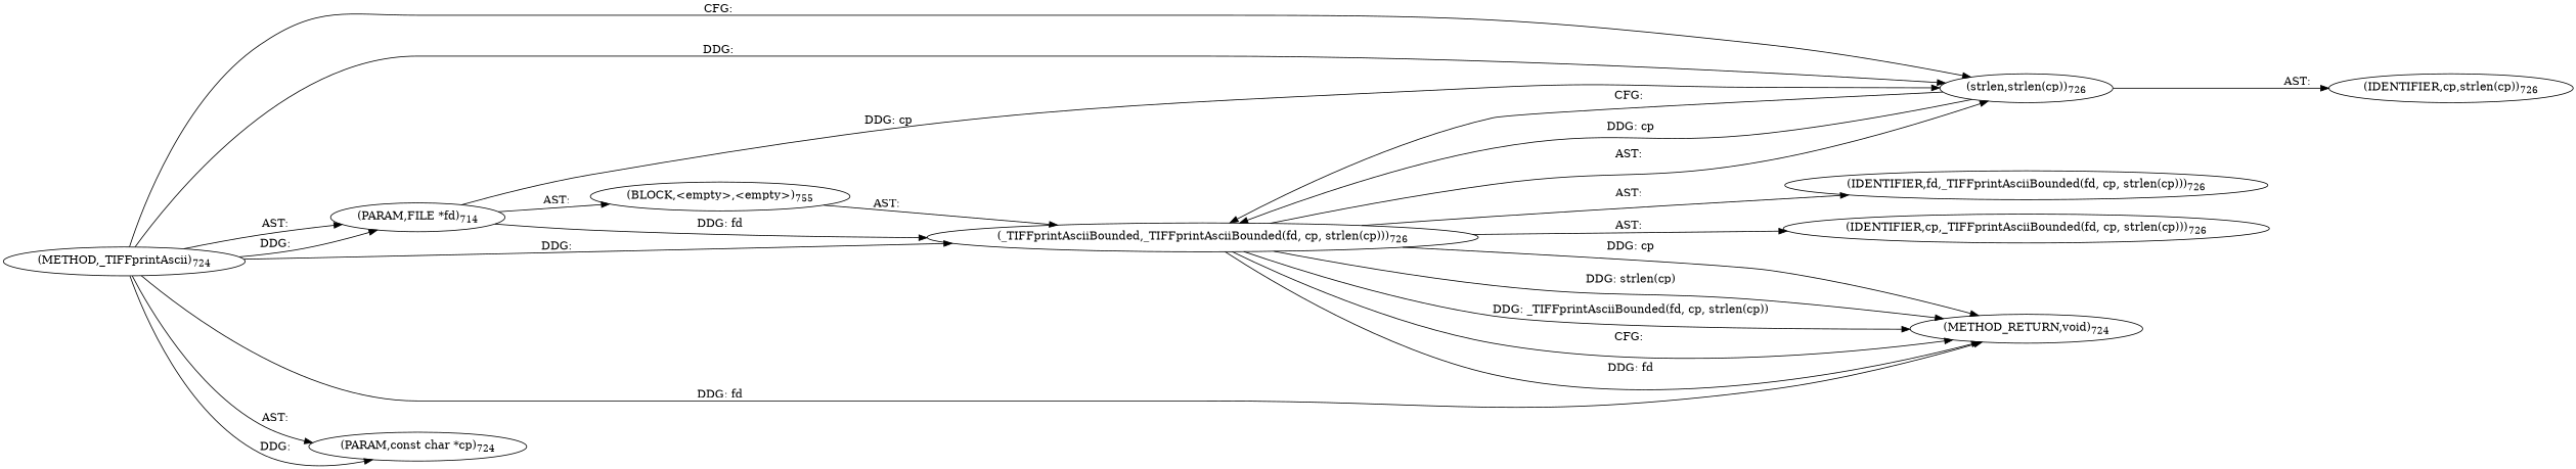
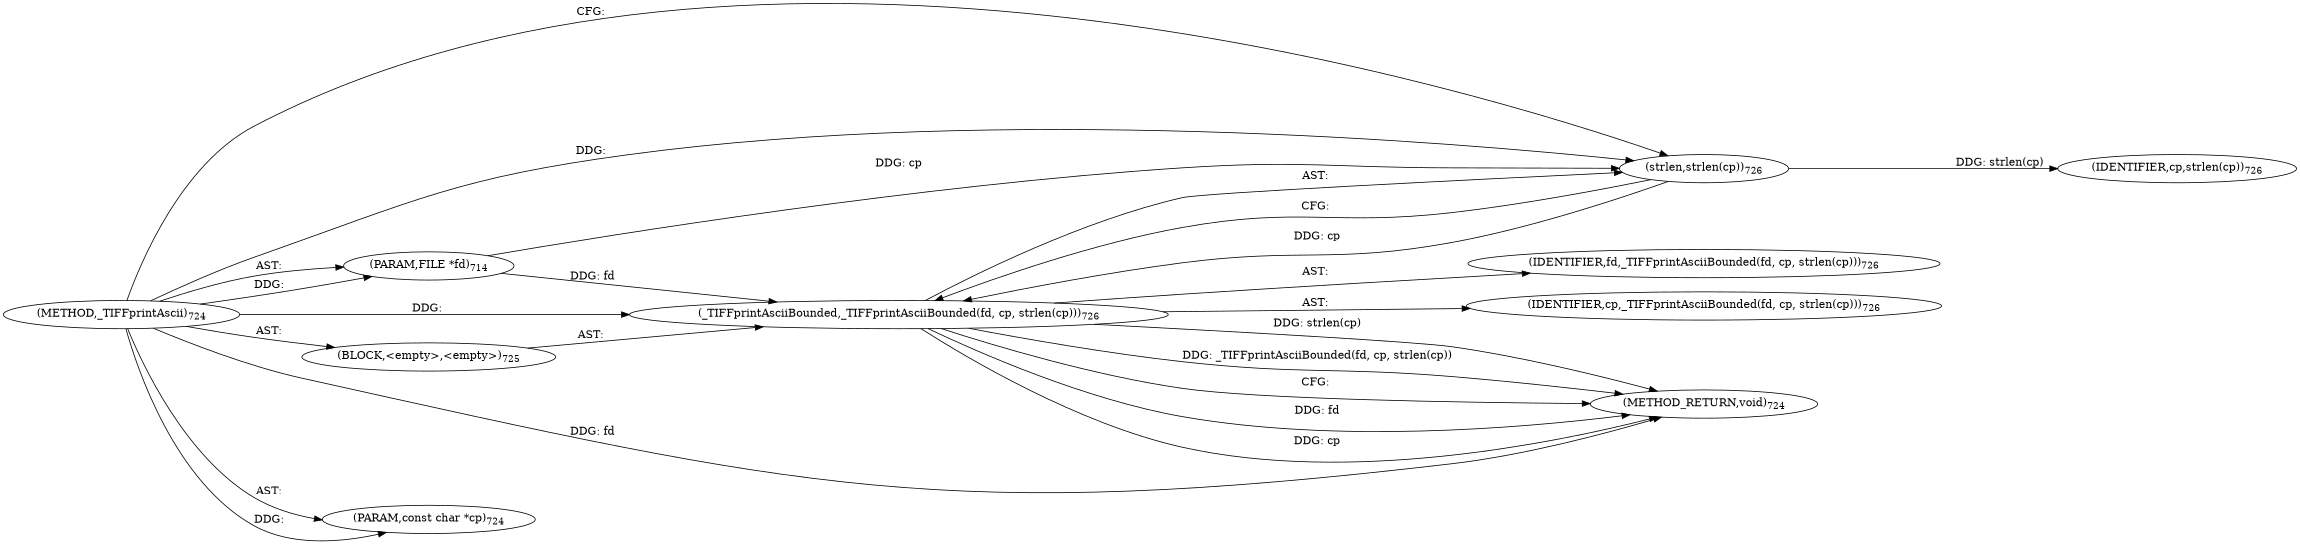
  digraph {
    rankdir=LR
    n1 [label=<(METHOD,_TIFFprintAscii)<SUB>724</SUB>>]
    n2 [label=<(PARAM,FILE *fd)<SUB>714</SUB>>]
    n3 [label=<(PARAM,const char *cp)<SUB>724</SUB>>]
-   n4 [label=<(BLOCK,&lt;empty&gt;,&lt;empty&gt;)<SUB>755</SUB>>]
+   n4 [label=<(BLOCK,&lt;empty&gt;,&lt;empty&gt;)<SUB>725</SUB>>]
    n5 [label=<(_TIFFprintAsciiBounded,_TIFFprintAsciiBounded(fd, cp, strlen(cp)))<SUB>726</SUB>>]
    n6 [label=<(strlen,strlen(cp))<SUB>726</SUB>>]
    n7 [label=<(METHOD_RETURN,void)<SUB>724</SUB>>]
    n8 [label=<(IDENTIFIER,fd,_TIFFprintAsciiBounded(fd, cp, strlen(cp)))<SUB>726</SUB>>]
    n9 [label=<(IDENTIFIER,cp,_TIFFprintAsciiBounded(fd, cp, strlen(cp)))<SUB>726</SUB>>]
    n10 [label=<(IDENTIFIER,cp,strlen(cp))<SUB>726</SUB>>]
    n1 -> n2 [label="AST: "]
    n1 -> n2 [label="DDG: "]
    n1 -> n3 [label="AST: "]
    n1 -> n3 [label="DDG: "]
-   n2 -> n4 [label="AST: "]
+   n1 -> n4 [label="AST: "]
    n1 -> n5 [label="DDG: "]
    n1 -> n6 [label="CFG: "]
    n1 -> n6 [label="DDG: "]
    n1 -> n7 [label="DDG: fd"]
    n2 -> n5 [label="DDG: fd"]
    n2 -> n6 [label="DDG: cp"]
    n4 -> n5 [label="AST: "]
    n5 -> n6 [label="AST: "]
    n5 -> n7 [label="CFG: "]
    n5 -> n7 [label="DDG: fd"]
    n5 -> n7 [label="DDG: cp"]
    n5 -> n7 [label="DDG: strlen(cp)"]
    n5 -> n7 [label="DDG: _TIFFprintAsciiBounded(fd, cp, strlen(cp))"]
    n5 -> n8 [label="AST: "]
    n5 -> n9 [label="AST: "]
    n6 -> n5 [label="CFG: "]
    n6 -> n5 [label="DDG: cp"]
-   n6 -> n10 [label="AST: "]
+   n6 -> n10 [label="DDG: strlen(cp)"]
  }
